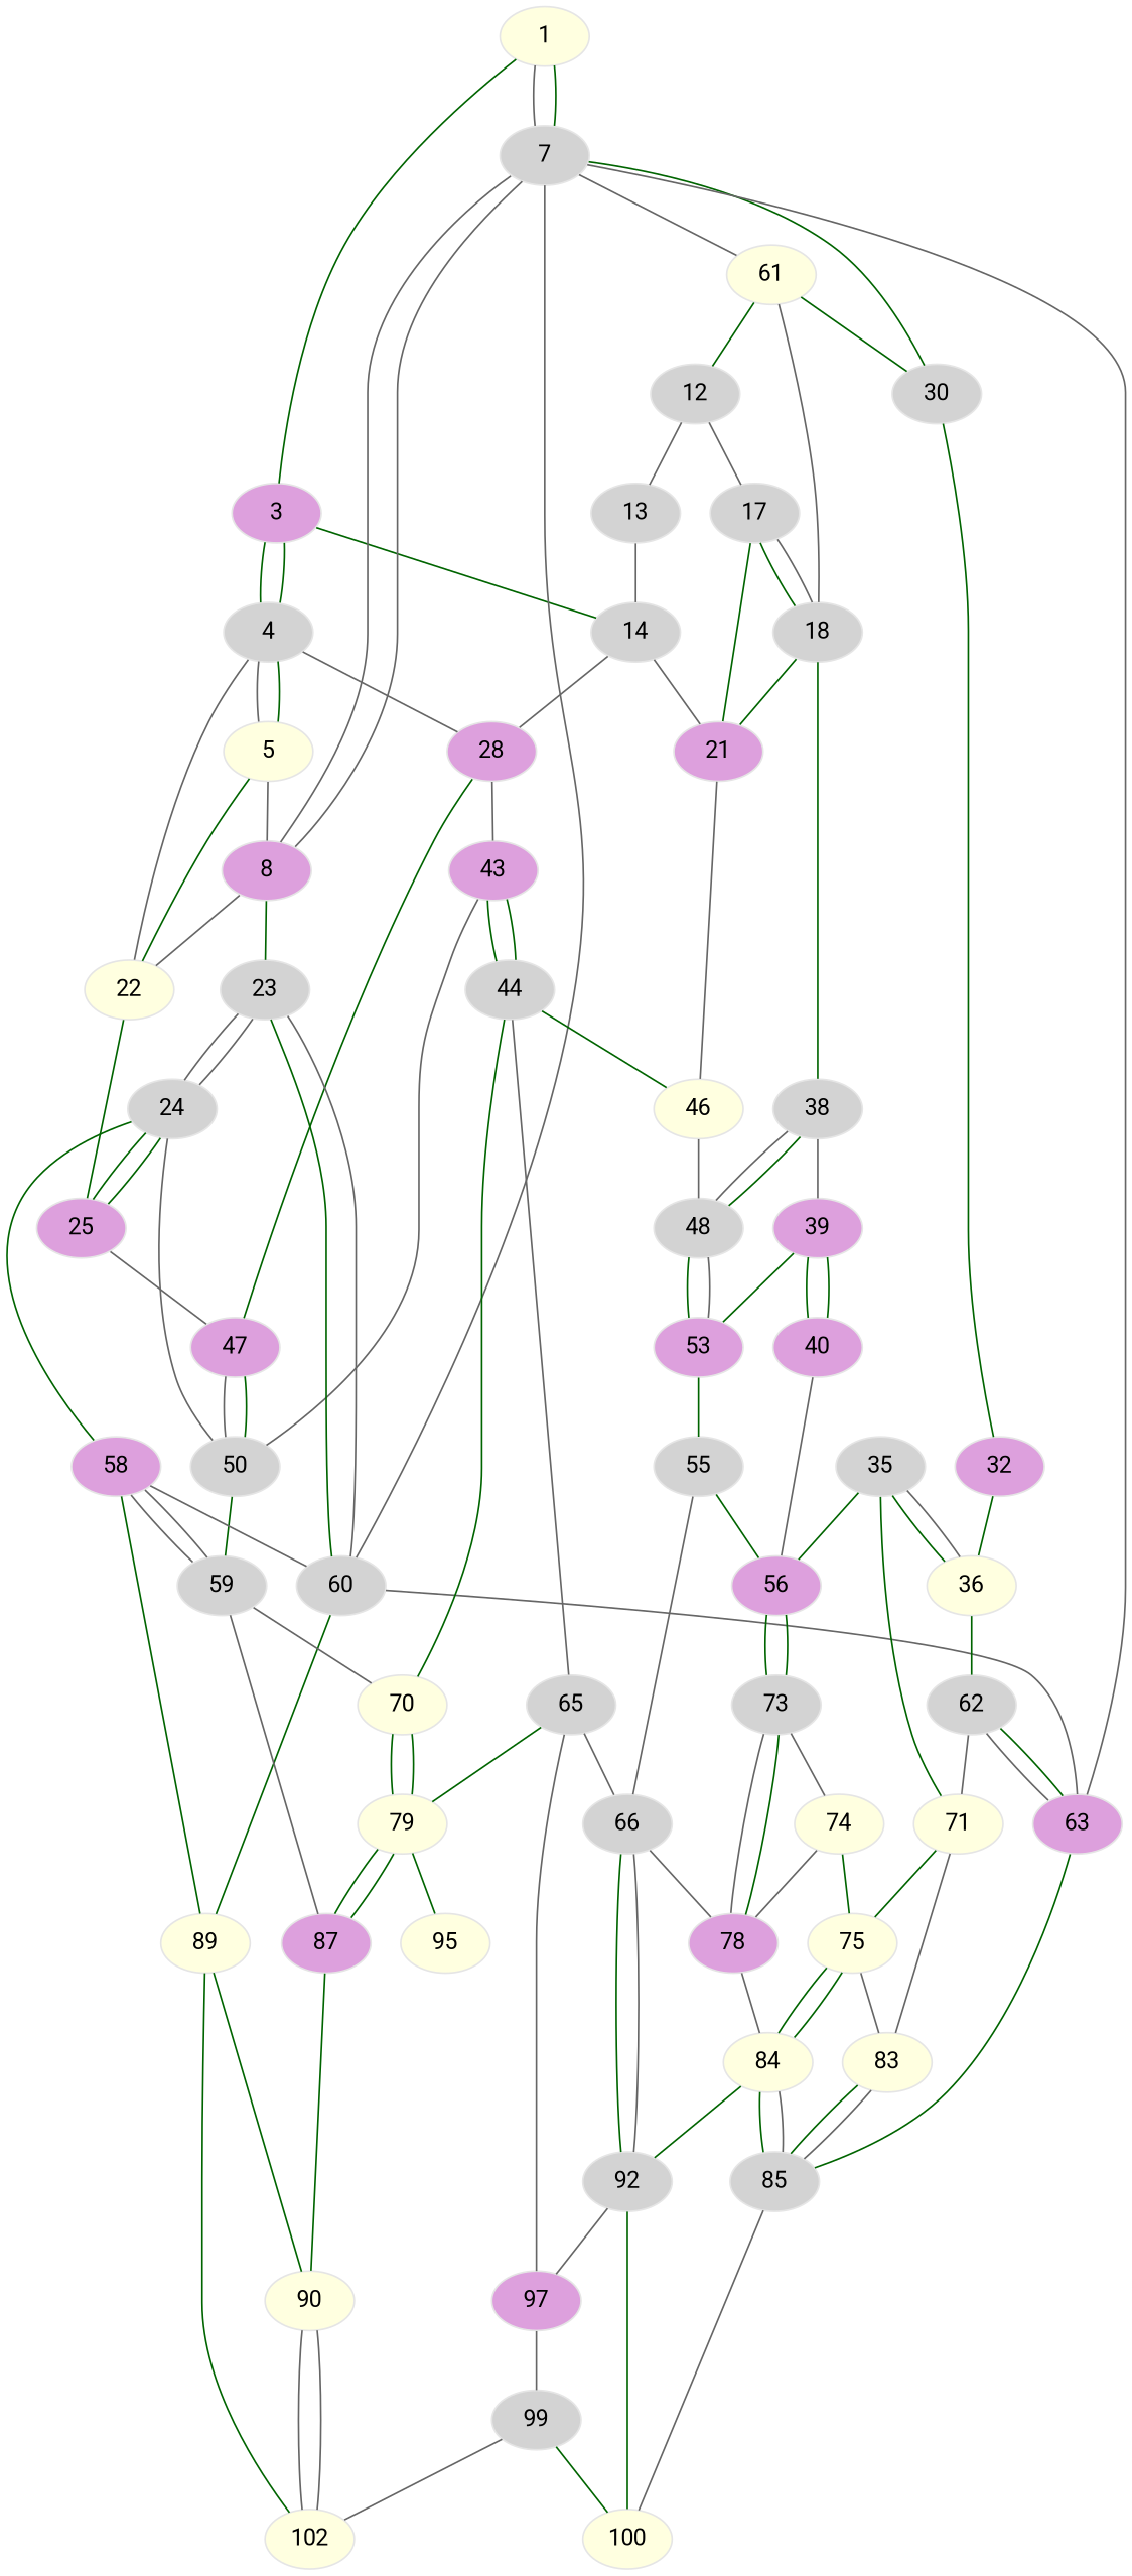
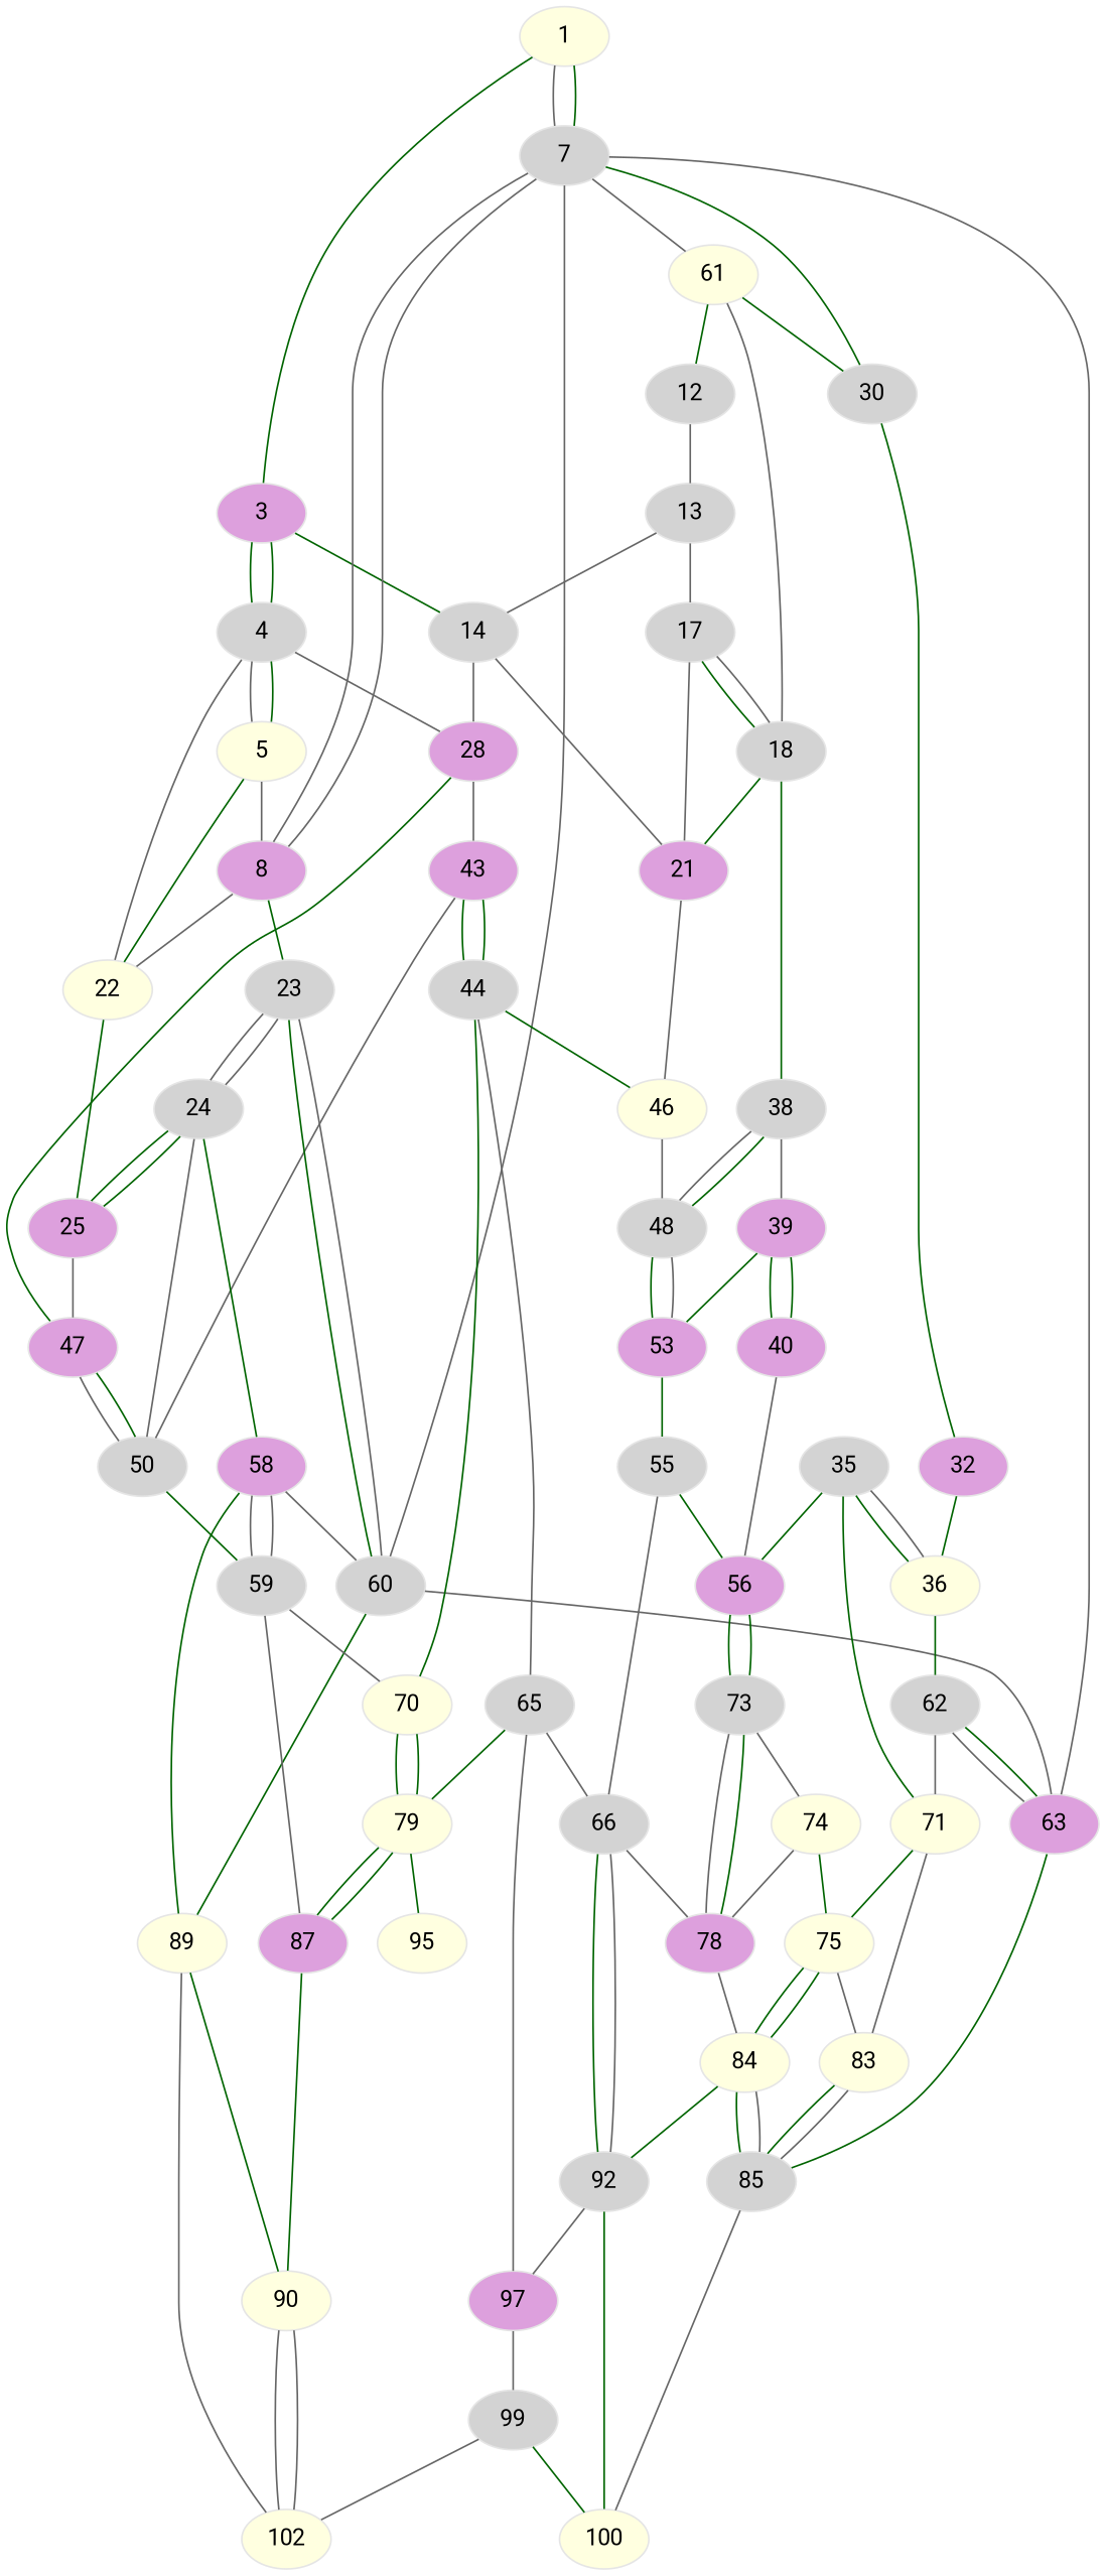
  graph {
    fontname=Roboto
    node [color=gray90 fillcolor=lightgrey fontname=Roboto style=filled]
    edge [color=darkgreen fontname=Roboto]
    1 [fillcolor=lightyellow super="+2"]
    3 [fillcolor=plum]
    7 [super="+10"]
    4 [super="+27"]
    14 [super="+20"]
    8 [fillcolor=plum super="+9"]
    n7 [fillcolor=lightyellow label=61 super="+19"]
    30 [super="+31"]
    60 [super="+77"]
    63 [fillcolor=plum]
    5 [fillcolor=lightyellow super="+6"]
    22 [fillcolor=lightyellow super="+26"]
    28 [fillcolor=plum super="+42"]
    21 [fillcolor=plum super="+41"]
    25 [fillcolor=plum]
    47 [fillcolor=plum]
    43 [fillcolor=plum]
    23
    12 [super="+16"]
    18 [super="+37"]
    32 [fillcolor=plum super="+33"]
    89 [fillcolor=lightyellow super="+104"]
    85 [super="+88"]
    24 [super="+49"]
    13 [super="+15"]
    17
    38
    46 [fillcolor=lightyellow]
    39 [fillcolor=plum]
    48
    50 [super="+51"]
    58 [fillcolor=plum super="+61"]
    59 [super="+69"]
    44 [super="+45"]
    35 [super="+64"]
    36 [fillcolor=lightyellow super="+52"]
    56 [fillcolor=plum super="+57"]
    71 [fillcolor=lightyellow super="+72"]
    40 [fillcolor=plum]
    62
    73
    75 [fillcolor=lightyellow super="+76"]
    83 [fillcolor=lightyellow]
    53 [fillcolor=plum super="+54"]
    55 [super="+68"]
    65 [super="+81"]
    70 [fillcolor=lightyellow]
    66 [super="+67"]
    79 [fillcolor=lightyellow super="+80"]
    97 [fillcolor=plum super="+98"]
    87 [fillcolor=plum super="+91"]
    78 [fillcolor=plum super="+82"]
    92 [super="+93"]
    74 [fillcolor=lightyellow]
    90 [fillcolor=lightyellow]
    102 [fillcolor=lightyellow super="+103"]
    100 [fillcolor=lightyellow]
    95 [fillcolor=lightyellow super="+96"]
    99
    84 [fillcolor=lightyellow super="+86"]
    1 -- 3
    1 -- 7 [color=gray40]
    1 -- 7
    3 -- 4
    3 -- 4
    3 -- 14
    7 -- 8 [color=gray40]
    7 -- 8 [color=gray40]
    7 -- n7 [color=gray40]
    7 -- 30
    7 -- 60 [color=gray40]
    7 -- 63 [color=gray40]
    4 -- 5 [color=gray40]
    4 -- 5
    4 -- 22 [color=gray40]
    4 -- 28 [color=gray40]
    14 -- 28 [color=gray40]
    14 -- 21 [color=gray40]
    8 -- 22 [color=gray40]
    8 -- 23
    n7 -- 30
    n7 -- 12
    n7 -- 18 [color=gray40]
    30 -- 32
    60 -- 63 [color=gray40]
    60 -- 89
    63 -- 85
    5 -- 8 [color=gray40]
    5 -- 22
    22 -- 25
    28 -- 47
    28 -- 43 [color=gray40]
    21 -- 46 [color=gray40]
    25 -- 47 [color=gray40]
    47 -- 50 [color=gray40]
    47 -- 50
    43 -- 50 [color=gray40]
    43 -- 44
    43 -- 44
    23 -- 60
    23 -- 60 [color=gray40]
    23 -- 24 [color=gray40]
    23 -- 24 [color=gray40]
    12 -- 13 [color=gray40 weight=2]
-   12 -- 17 [color=gray40]
+   13 -- 17 [color=gray40]
    18 -- 21
    18 -- 38
    32 -- 36 [weight=2]
    89 -- 90
-   89 -- 102
+   89 -- 102 [color=gray40]
    85 -- 100 [color=gray40]
    24 -- 25
    24 -- 25
    24 -- 50 [color=gray40]
    24 -- 58
    13 -- 14 [color=gray40]
-   17 -- 21
+   17 -- 21 [color=gray40]
    17 -- 18
    17 -- 18 [color=gray40]
    38 -- 39 [color=gray40]
    38 -- 48 [color=gray40]
    38 -- 48
    46 -- 48 [color=gray40]
    39 -- 40
    39 -- 40
    39 -- 53
    48 -- 53
    48 -- 53 [color=gray40]
    50 -- 59
    58 -- 60 [color=gray40]
    58 -- 89
    58 -- 59 [color=gray40]
    58 -- 59 [color=gray40]
    59 -- 70 [color=gray40]
    59 -- 87 [color=gray40]
    44 -- 46
    44 -- 65 [color=gray40]
    44 -- 70
    35 -- 36
    35 -- 36 [color=gray40]
    35 -- 56
    35 -- 71
    36 -- 62
    56 -- 73
    56 -- 73
    71 -- 75
    71 -- 83 [color=gray40]
    40 -- 56 [color=gray40]
    62 -- 63 [color=gray40]
    62 -- 63
    62 -- 71 [color=gray40]
    73 -- 78 [color=gray40]
    73 -- 78
    73 -- 74 [color=gray40]
    75 -- 83 [color=gray40]
    75 -- 84
    75 -- 84
    83 -- 85
    83 -- 85 [color=gray40]
    53 -- 55 [weight=2]
    55 -- 56
    55 -- 66 [color=gray40]
    65 -- 66 [color=gray40]
    65 -- 79
    65 -- 97 [color=gray40]
    70 -- 79
    70 -- 79
    66 -- 78 [color=gray40]
    66 -- 92
    66 -- 92 [color=gray40]
    79 -- 87
    79 -- 87
    79 -- 95
    97 -- 99 [color=gray40]
    87 -- 90
    78 -- 84 [color=gray40]
    92 -- 97 [color=gray40]
    92 -- 100
    74 -- 75
    74 -- 78 [color=gray40]
    90 -- 102 [color=gray40]
    90 -- 102 [color=gray40]
    99 -- 102 [color=gray40]
    99 -- 100
    84 -- 85
    84 -- 85 [color=gray40]
    84 -- 92
  }
